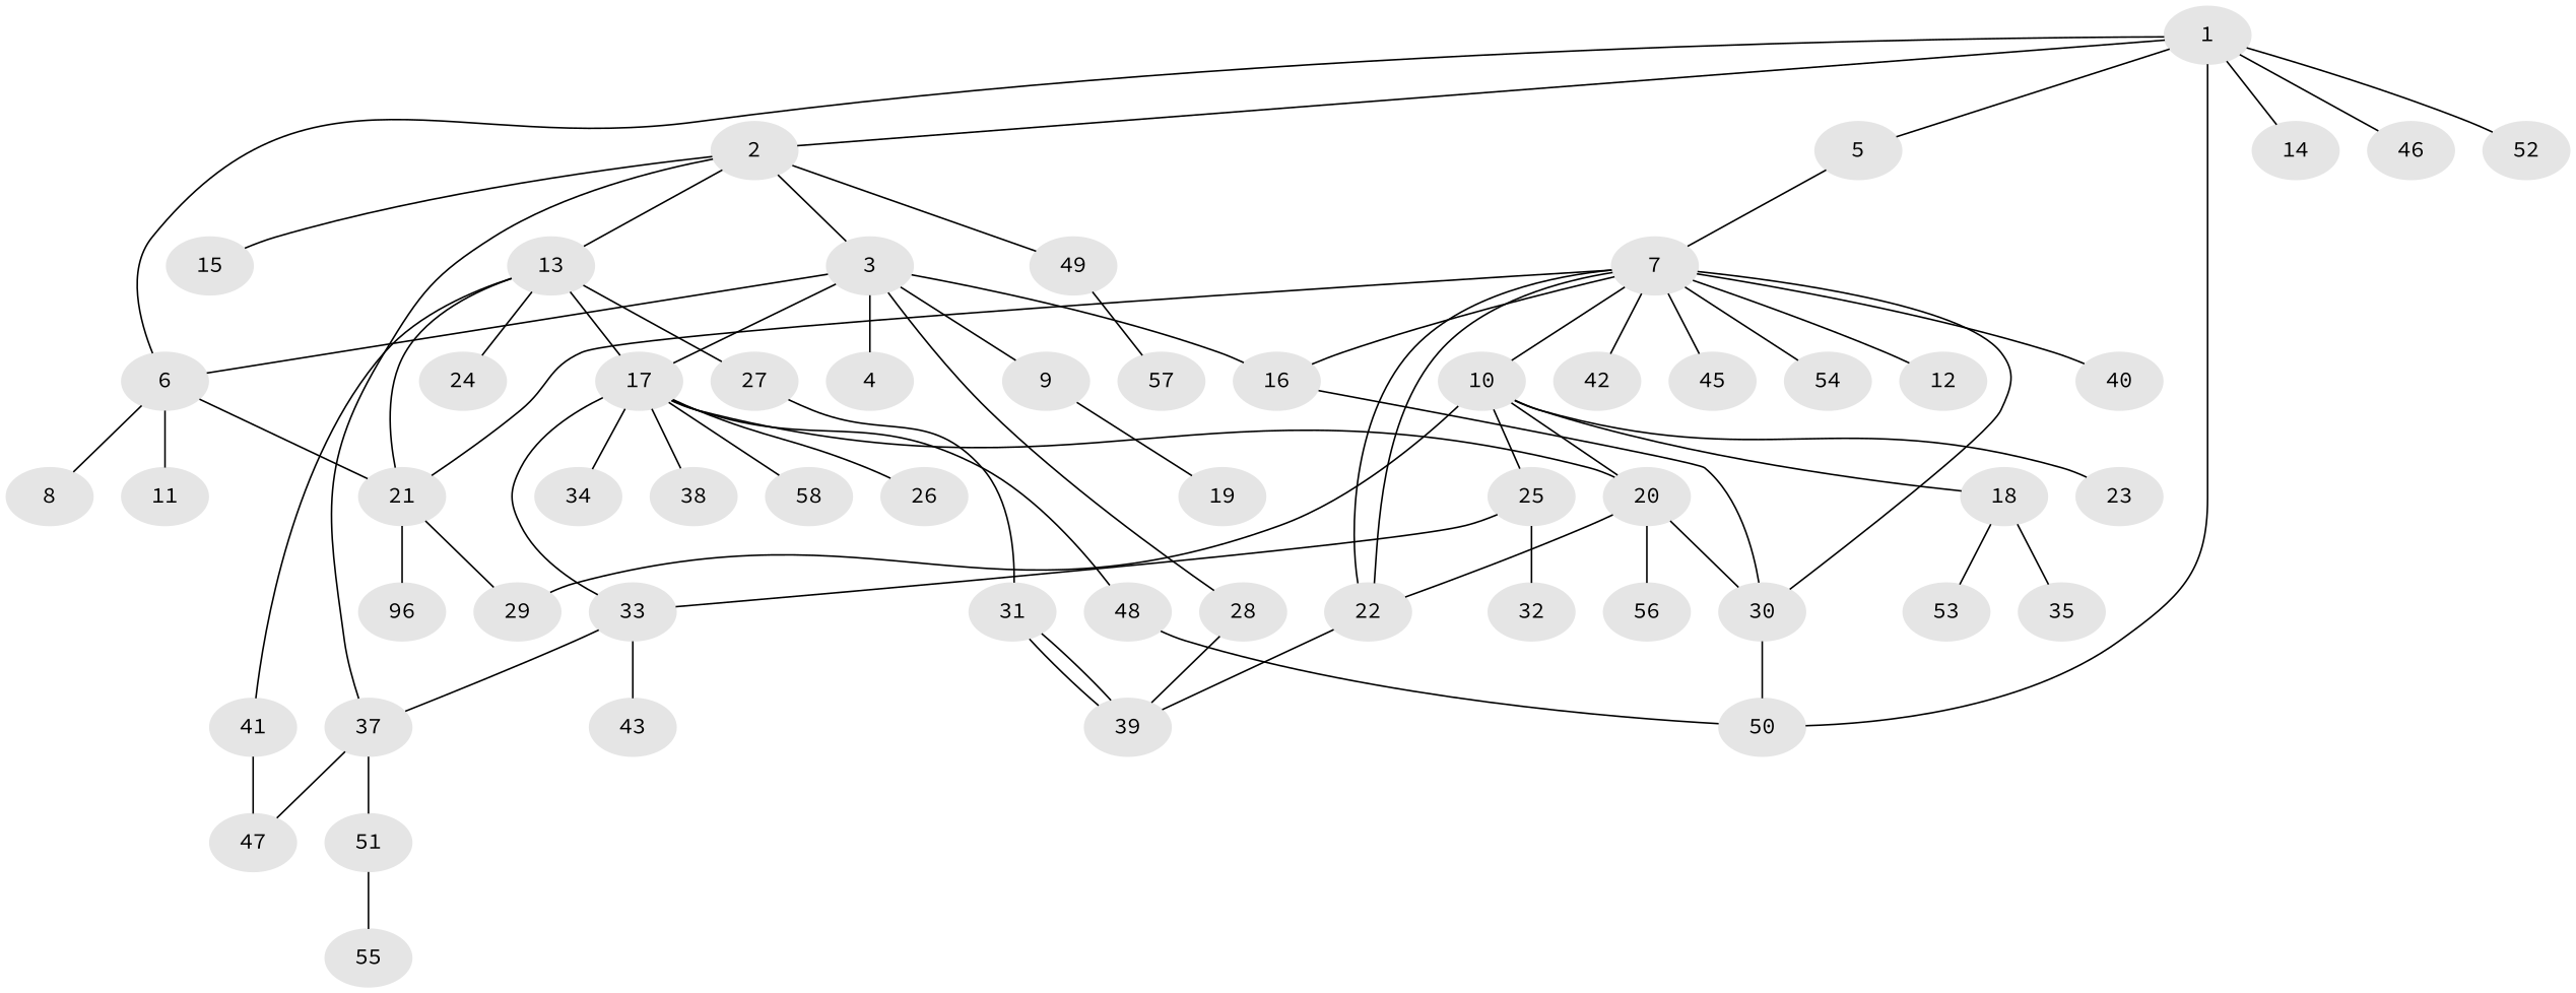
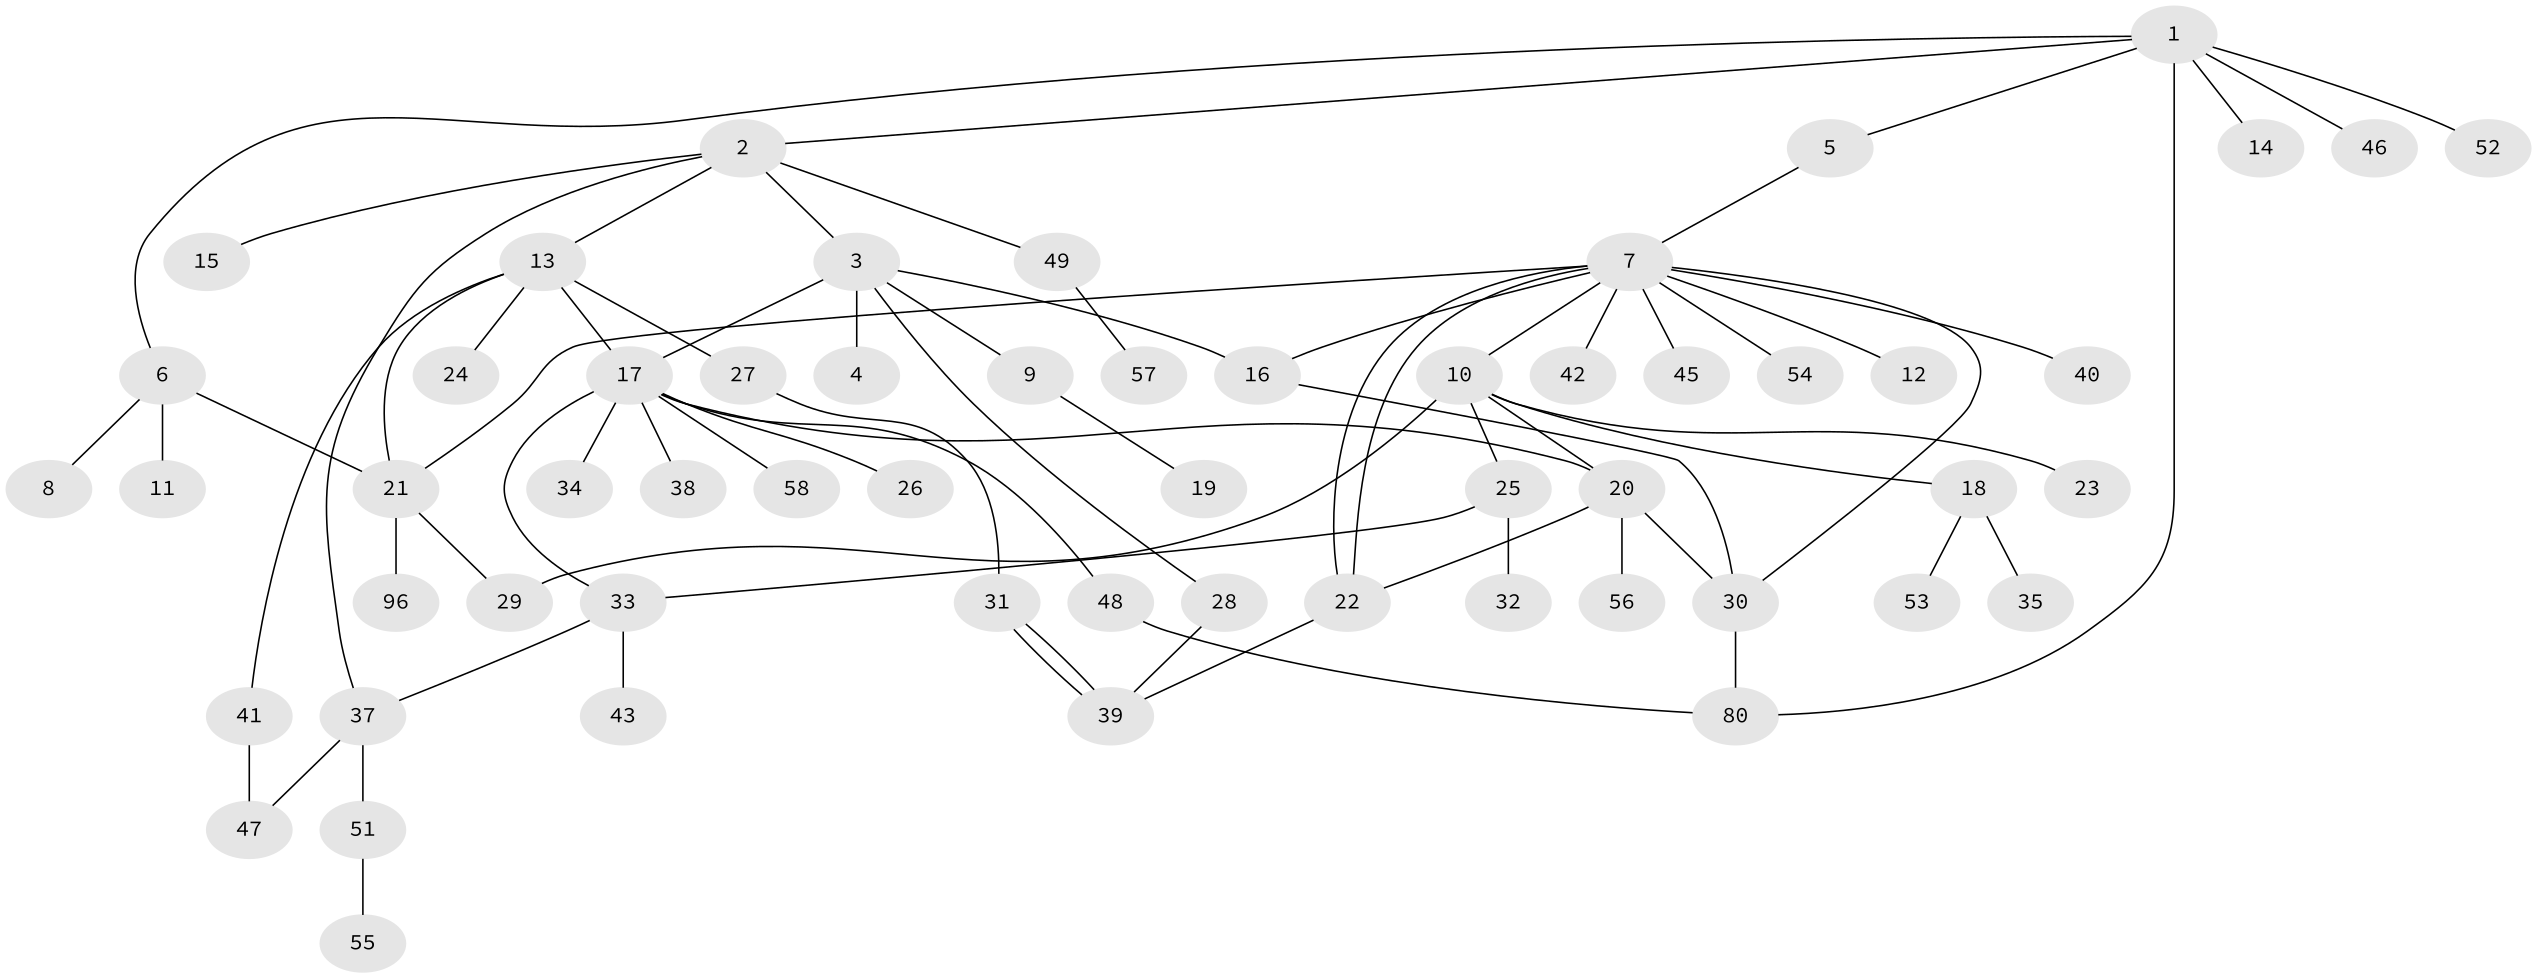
  graph {
    fontname="Source Code Pro"
    node [color=gray90 fontname="Source Code Pro" style=filled]
    edge [fontname="Source Code Pro"]
    1
    2
    5
    6
    14
    46
-   50
+   50 [label=80]
    52
    3
    13
    15
    37
    49
    7
    8
    11
    21
    4
    9
    16
    17
    28
    24
    27
    41
    47
    51
    57
    19
    30
    20
    26
    33
    34
    38
    48
    58
    39
    10
    12
    22
    40
    42
    45
    54
    29
    n47 [label=96]
    18
    23
    25
    35
    53
    56
    32
    31
    43
    55
    1 -- 2
    1 -- 5
    1 -- 6
    1 -- 14
    1 -- 46
    1 -- 50
    1 -- 52
    2 -- 3
    2 -- 13
    2 -- 15
    2 -- 37
    2 -- 49
    5 -- 7
    6 -- 8
    6 -- 11
    6 -- 21
-   3 -- 6
    3 -- 4
    3 -- 9
    3 -- 16
    3 -- 17
    3 -- 28
    13 -- 21
    13 -- 17
    13 -- 24
    13 -- 27
    13 -- 41
    37 -- 47
    37 -- 51
    49 -- 57
    7 -- 21
    7 -- 16
    7 -- 30
    7 -- 10
    7 -- 12
    7 -- 22
    7 -- 22
    7 -- 40
    7 -- 42
    7 -- 45
    7 -- 54
    21 -- 29
    21 -- n47
    9 -- 19
    16 -- 30
    17 -- 20
    17 -- 26
    17 -- 33
    17 -- 34
    17 -- 38
    17 -- 48
    17 -- 58
    28 -- 39
    27 -- 31
    41 -- 47
    51 -- 55
    30 -- 50
    20 -- 30
    20 -- 22
    20 -- 56
    33 -- 37
    33 -- 43
    48 -- 50
    10 -- 20
    10 -- 29
    10 -- 18
    10 -- 23
    10 -- 25
    22 -- 39
    18 -- 35
    18 -- 53
    25 -- 33
    25 -- 32
    31 -- 39
    31 -- 39
  }
